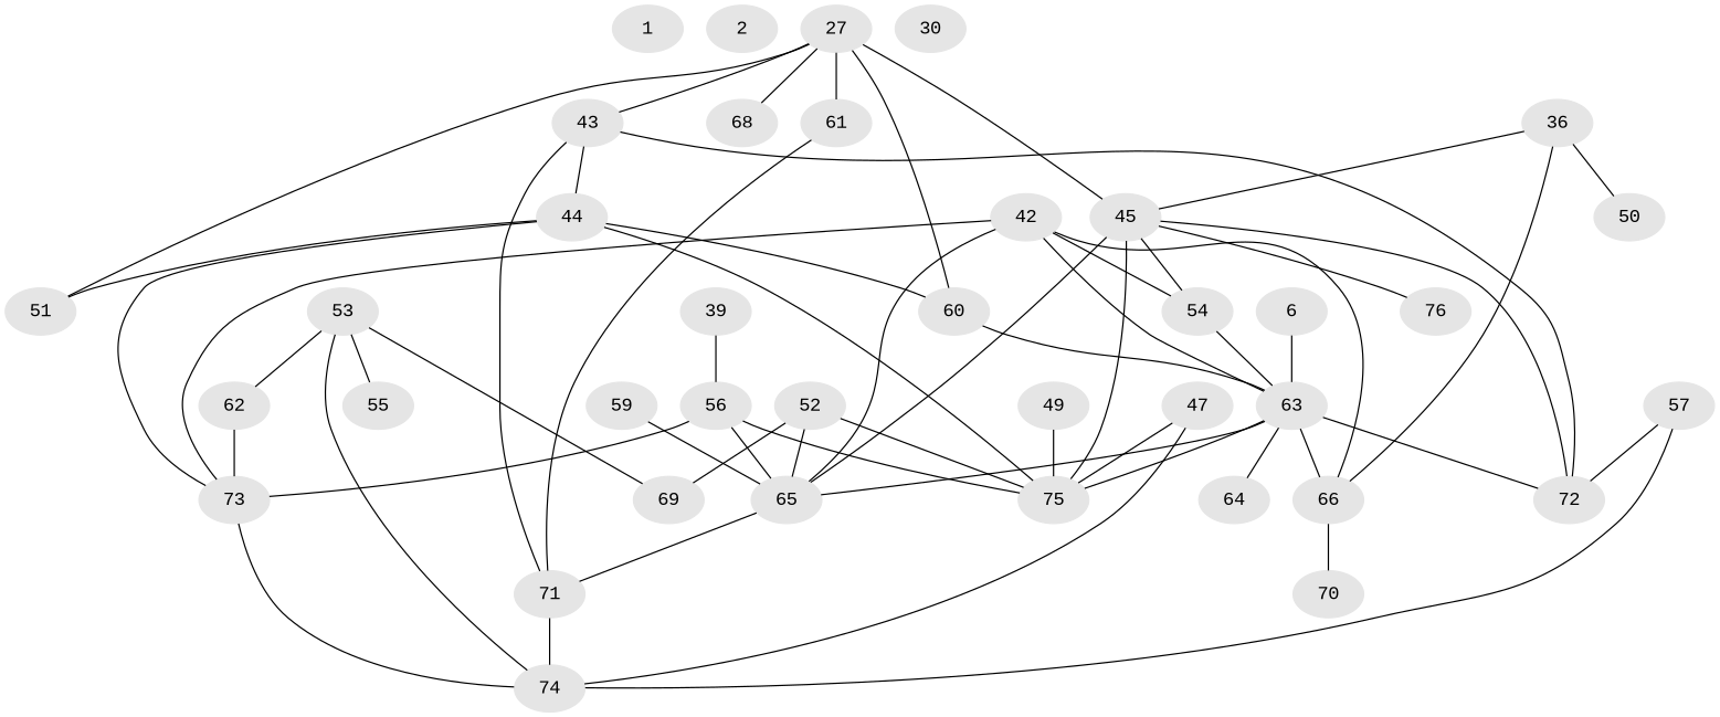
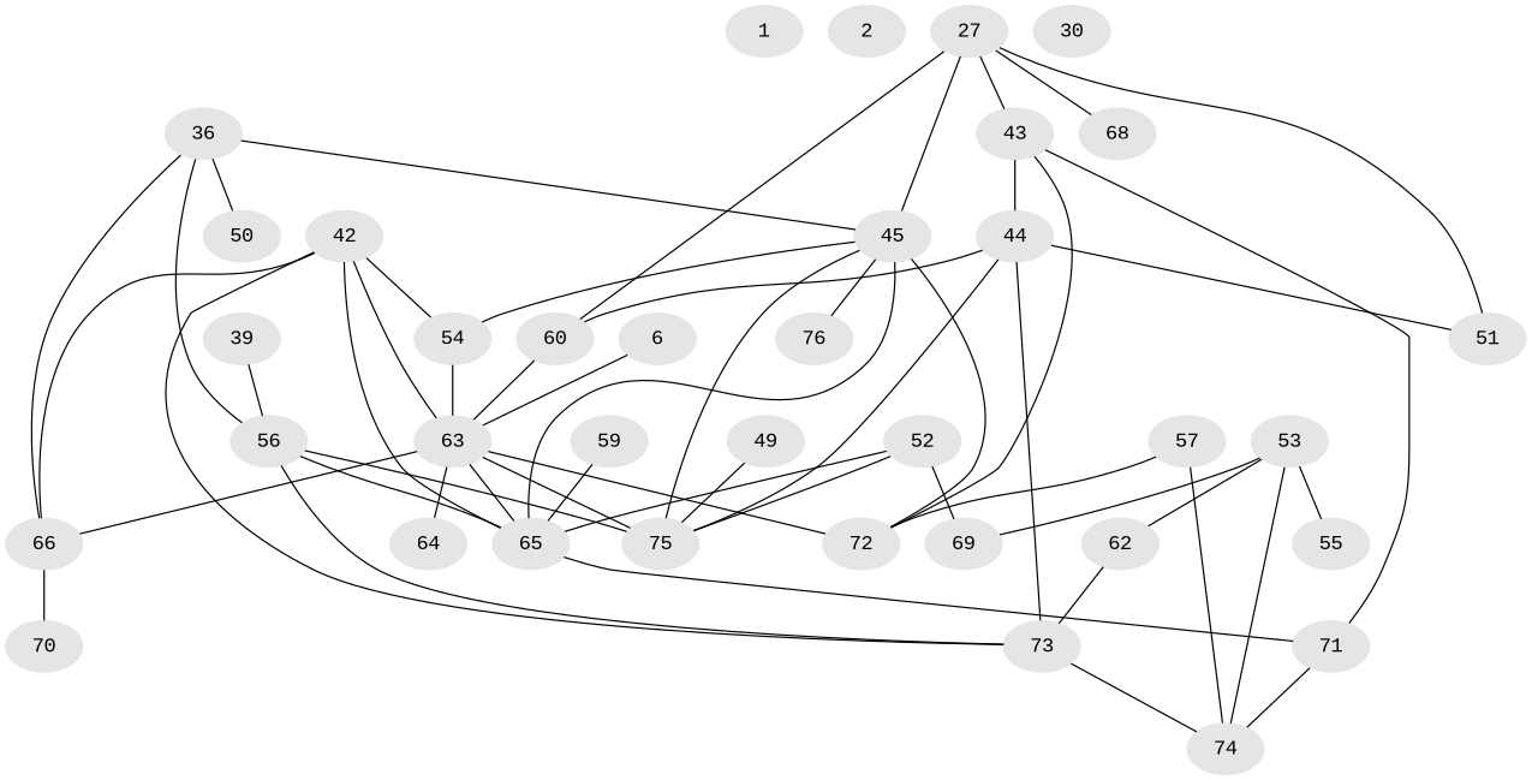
  graph {
    fontname="Liberation Mono"
    node [color=gray90 fontname="Liberation Mono" style=filled]
    edge [fontname="Liberation Mono"]
    1
    2
    63 [super="+10+17"]
    66 [super="+5+32"]
    65 [super="+58"]
    72 [super="+9"]
    75 [super="+11+67+48"]
    64
    6
    43 [super="+18"]
    44 [super="+33"]
    71 [super="+25+15"]
    27
    45 [super="+26"]
    51 [super="+14"]
    60 [super="+40"]
-   61 [super="+12"]
    68
    54
    76
    30
    36
    50
    56 [super="+23+41+13"]
    73 [super="+38"]
    70 [super="+19"]
    39
    42 [super="+31+37"]
    74
-   47
    49
    52 [super="+20"]
    69
    53 [super="+46"]
    55
    62
    57
    59
    63 -- 66 [weight=3]
    63 -- 65
    63 -- 72
    63 -- 75 [weight=2]
    63 -- 64
    66 -- 70
    65 -- 71
    6 -- 63
    43 -- 72
    43 -- 44
    43 -- 71
    44 -- 75
    44 -- 51
    44 -- 60
    44 -- 73
    71 -- 74
    27 -- 43
    27 -- 45 [weight=2]
    27 -- 51
    27 -- 60
-   27 -- 61
    27 -- 68
    45 -- 65 [weight=2]
    45 -- 72
    45 -- 75
    45 -- 54
    45 -- 76
    60 -- 63
-   61 -- 71
    54 -- 63
    36 -- 66
    36 -- 45
    36 -- 50
+   36 -- 56
    56 -- 65 [weight=2]
    56 -- 75 [weight=2]
    56 -- 73
    73 -- 74
    39 -- 56
    42 -- 63
    42 -- 66
    42 -- 65
    42 -- 54
    42 -- 73
-   47 -- 75
-   47 -- 74
    49 -- 75
    52 -- 65
    52 -- 75
    52 -- 69
    53 -- 74
    53 -- 69
    53 -- 55
    53 -- 62
    62 -- 73
    57 -- 72
    57 -- 74
    59 -- 65 [weight=2]
  }
